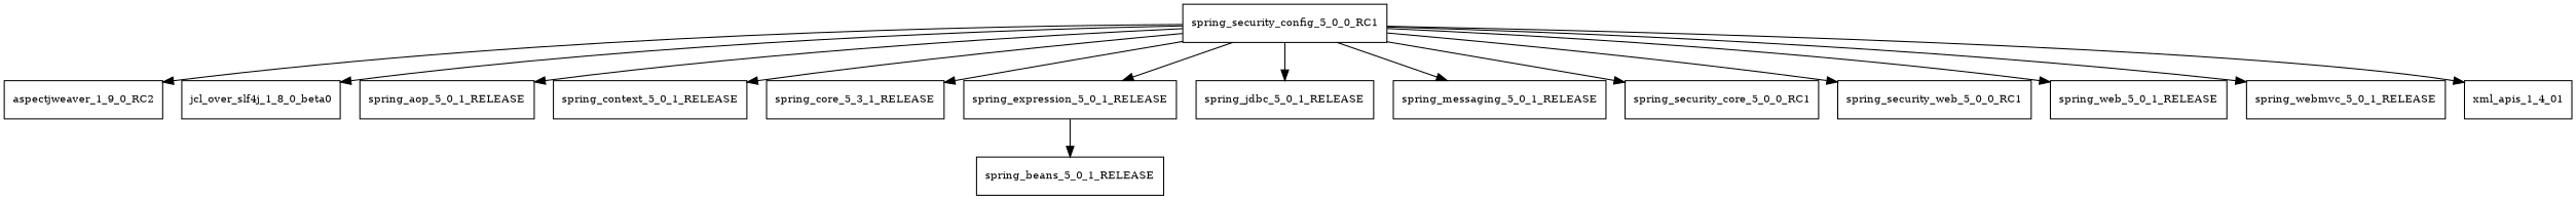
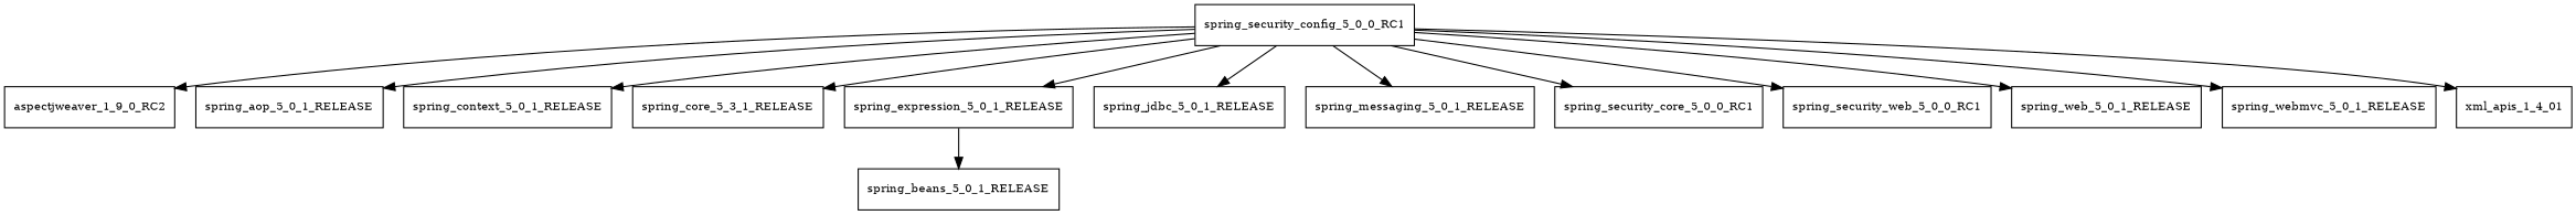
  digraph {
    node [fontsize=10.0 shape=box]
    spring_security_config_5_0_0_RC1
    aspectjweaver_1_9_0_RC2
-   jcl_over_slf4j_1_8_0_beta0
    spring_aop_5_0_1_RELEASE
    spring_context_5_0_1_RELEASE
    n6 [label=spring_core_5_3_1_RELEASE]
    spring_expression_5_0_1_RELEASE
    spring_jdbc_5_0_1_RELEASE
    spring_messaging_5_0_1_RELEASE
    spring_security_core_5_0_0_RC1
    spring_security_web_5_0_0_RC1
    spring_web_5_0_1_RELEASE
    spring_webmvc_5_0_1_RELEASE
    xml_apis_1_4_01
    spring_beans_5_0_1_RELEASE
    spring_security_config_5_0_0_RC1 -> aspectjweaver_1_9_0_RC2
-   spring_security_config_5_0_0_RC1 -> jcl_over_slf4j_1_8_0_beta0
    spring_security_config_5_0_0_RC1 -> spring_aop_5_0_1_RELEASE
    spring_security_config_5_0_0_RC1 -> spring_context_5_0_1_RELEASE
    spring_security_config_5_0_0_RC1 -> n6
    spring_security_config_5_0_0_RC1 -> spring_expression_5_0_1_RELEASE
    spring_security_config_5_0_0_RC1 -> spring_jdbc_5_0_1_RELEASE
    spring_security_config_5_0_0_RC1 -> spring_messaging_5_0_1_RELEASE
    spring_security_config_5_0_0_RC1 -> spring_security_core_5_0_0_RC1
    spring_security_config_5_0_0_RC1 -> spring_security_web_5_0_0_RC1
    spring_security_config_5_0_0_RC1 -> spring_web_5_0_1_RELEASE
    spring_security_config_5_0_0_RC1 -> spring_webmvc_5_0_1_RELEASE
    spring_security_config_5_0_0_RC1 -> xml_apis_1_4_01
    spring_expression_5_0_1_RELEASE -> spring_beans_5_0_1_RELEASE
  }
